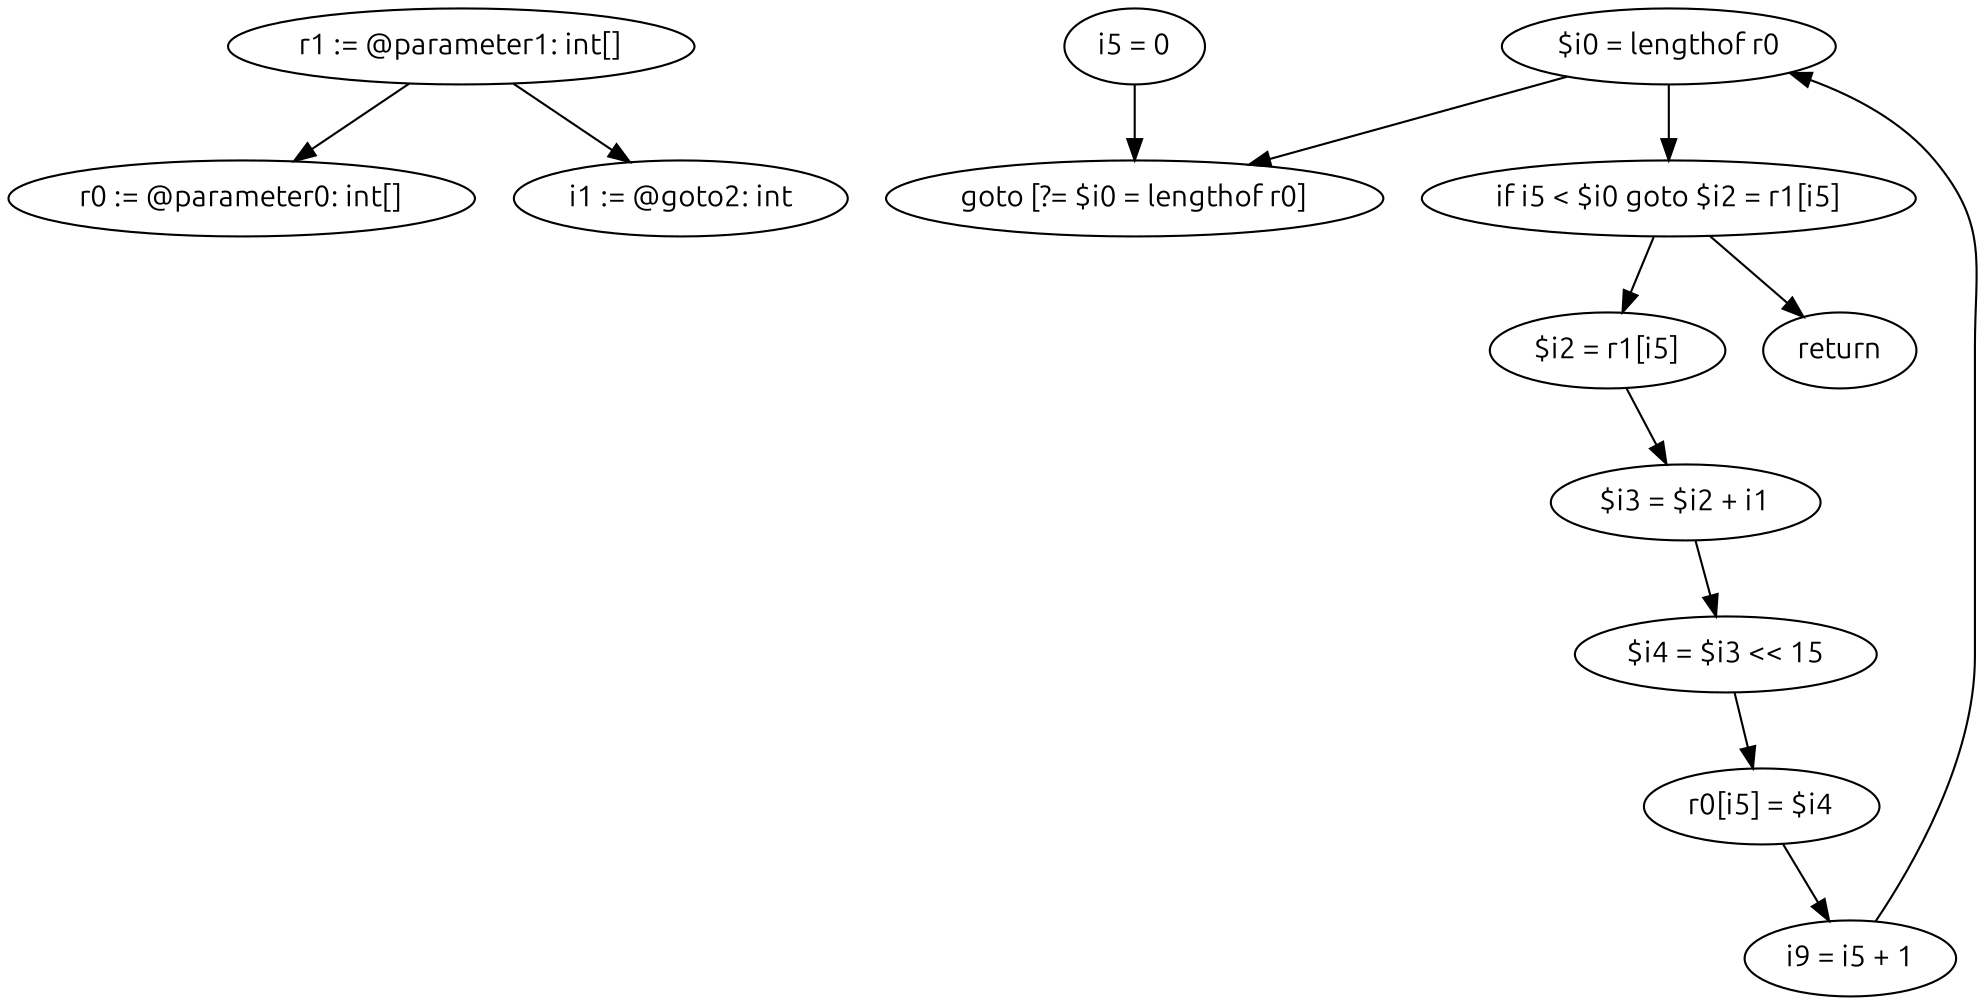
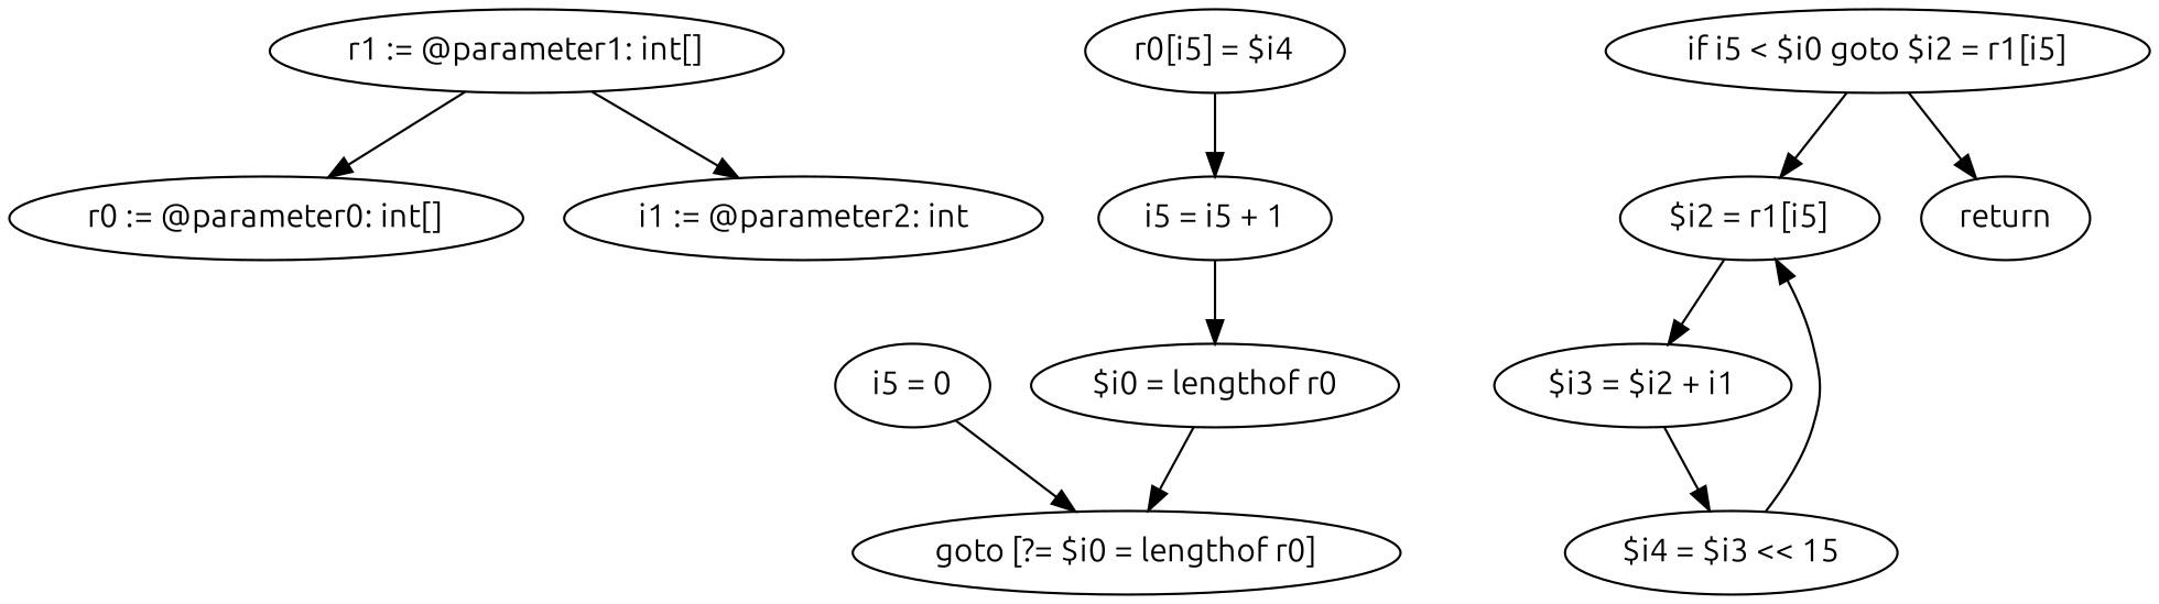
  digraph {
    fontname=Ubuntu
    node [fontname=Ubuntu]
    edge [fontname=Ubuntu]
    "r1 := @parameter1: int[]"
    "r0 := @parameter0: int[]"
-   "i1 := @parameter2: int" [label="i1 := @goto2: int"]
+   "i1 := @parameter2: int"
    "i5 = 0"
    "goto [?= $i0 = lengthof r0]"
    "$i0 = lengthof r0"
    "if i5 < $i0 goto $i2 = r1[i5]"
    "$i2 = r1[i5]"
    "$i3 = $i2 + i1"
    "$i4 = $i3 << 15"
    "r0[i5] = $i4"
-   "i5 = i5 + 1" [label="i9 = i5 + 1"]
+   "i5 = i5 + 1"
    return
    "r1 := @parameter1: int[]" -> "r0 := @parameter0: int[]"
    "r1 := @parameter1: int[]" -> "i1 := @parameter2: int"
    "i5 = 0" -> "goto [?= $i0 = lengthof r0]"
    "$i0 = lengthof r0" -> "goto [?= $i0 = lengthof r0]"
-   "$i0 = lengthof r0" -> "if i5 < $i0 goto $i2 = r1[i5]"
    "if i5 < $i0 goto $i2 = r1[i5]" -> "$i2 = r1[i5]"
    "if i5 < $i0 goto $i2 = r1[i5]" -> return
    "$i2 = r1[i5]" -> "$i3 = $i2 + i1"
    "$i3 = $i2 + i1" -> "$i4 = $i3 << 15"
-   "$i4 = $i3 << 15" -> "r0[i5] = $i4"
+   "$i4 = $i3 << 15" -> "$i2 = r1[i5]"
    "r0[i5] = $i4" -> "i5 = i5 + 1"
    "i5 = i5 + 1" -> "$i0 = lengthof r0"
  }
